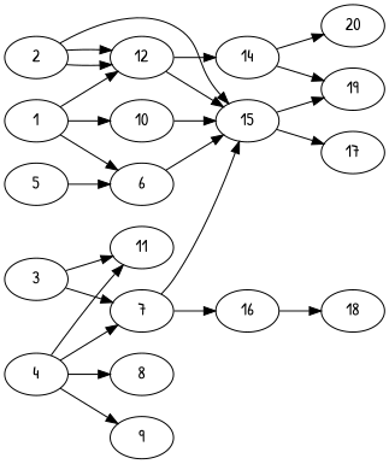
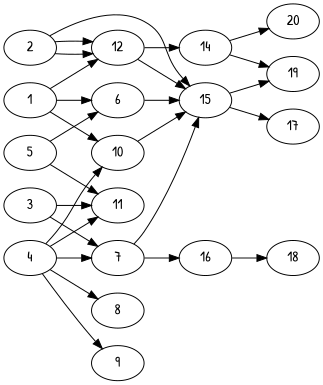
  digraph {
    fontname="Patrick Hand"
    rankdir=LR
    node [alpha=0.02 fontname="Patrick Hand"]
    edge [fontname="Patrick Hand"]
    1 [alpha=0.09 expect_size=28722176]
    6 [alpha=0.14 expect_size=52218880]
    10 [alpha=0.13 expect_size=23870464]
    12 [alpha=0.05 expect_size=41037824]
    15 [alpha=0.17 expect_size=48959488]
    14 [alpha=0.08 expect_size=31811584]
    17 [alpha=0.08 expect_size=39559168]
    19 [alpha=0.07 expect_size=52013056]
    20 [expect_size=33282048]
    2 [alpha=0.13 expect_size=26427392]
    3 [alpha=0.03 expect_size=35171328]
    7 [alpha=0.05 expect_size=31812608]
    11 [alpha=0.14 expect_size=20578304]
    16 [alpha=0.12 expect_size=7495680]
    18 [expect_size=51208192]
    4 [alpha=0.07 expect_size=41322496]
    8 [alpha=0.00 expect_size=9175040]
    9 [alpha=0.12 expect_size=13382656]
    5 [expect_size=41237504]
    1 -> 6
    1 -> 10
    1 -> 12
    6 -> 15
    10 -> 15
    12 -> 15
    12 -> 14
    15 -> 17
    15 -> 19
    14 -> 19
    14 -> 20
    2 -> 12
    2 -> 12
    2 -> 15
    3 -> 7
    3 -> 11
    7 -> 15
    7 -> 16
    16 -> 18
+   4 -> 10
    4 -> 7
    4 -> 11
    4 -> 8
    4 -> 9
    5 -> 6
+   5 -> 11
  }
